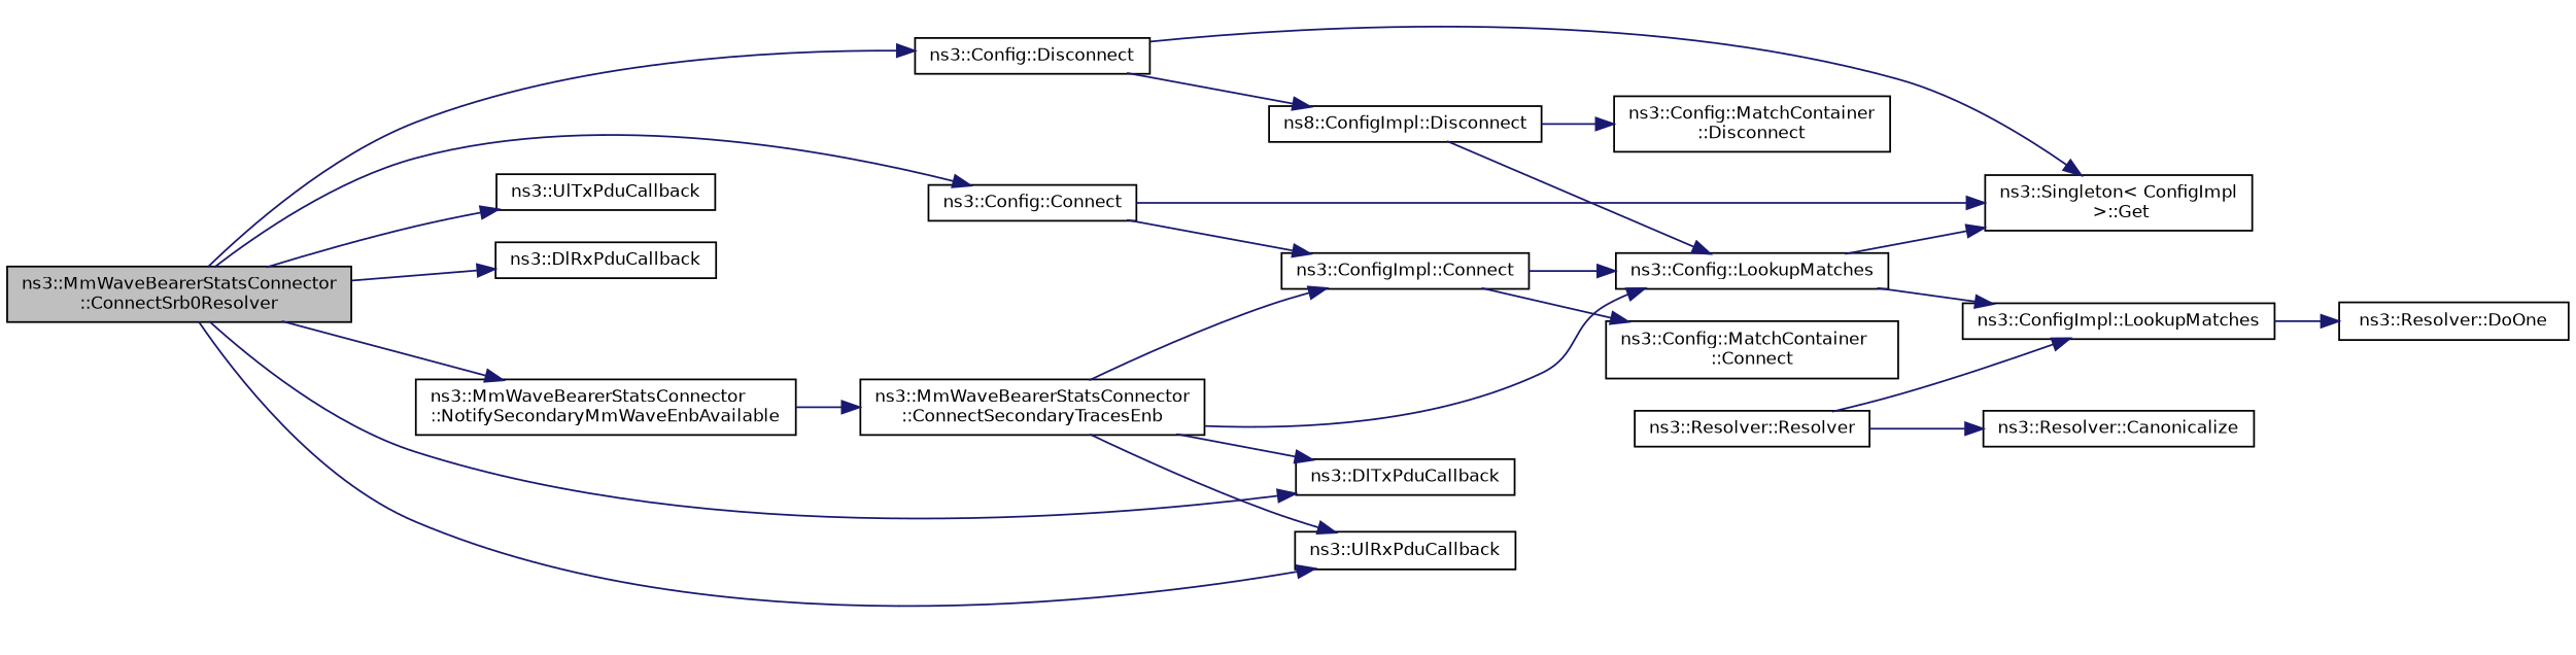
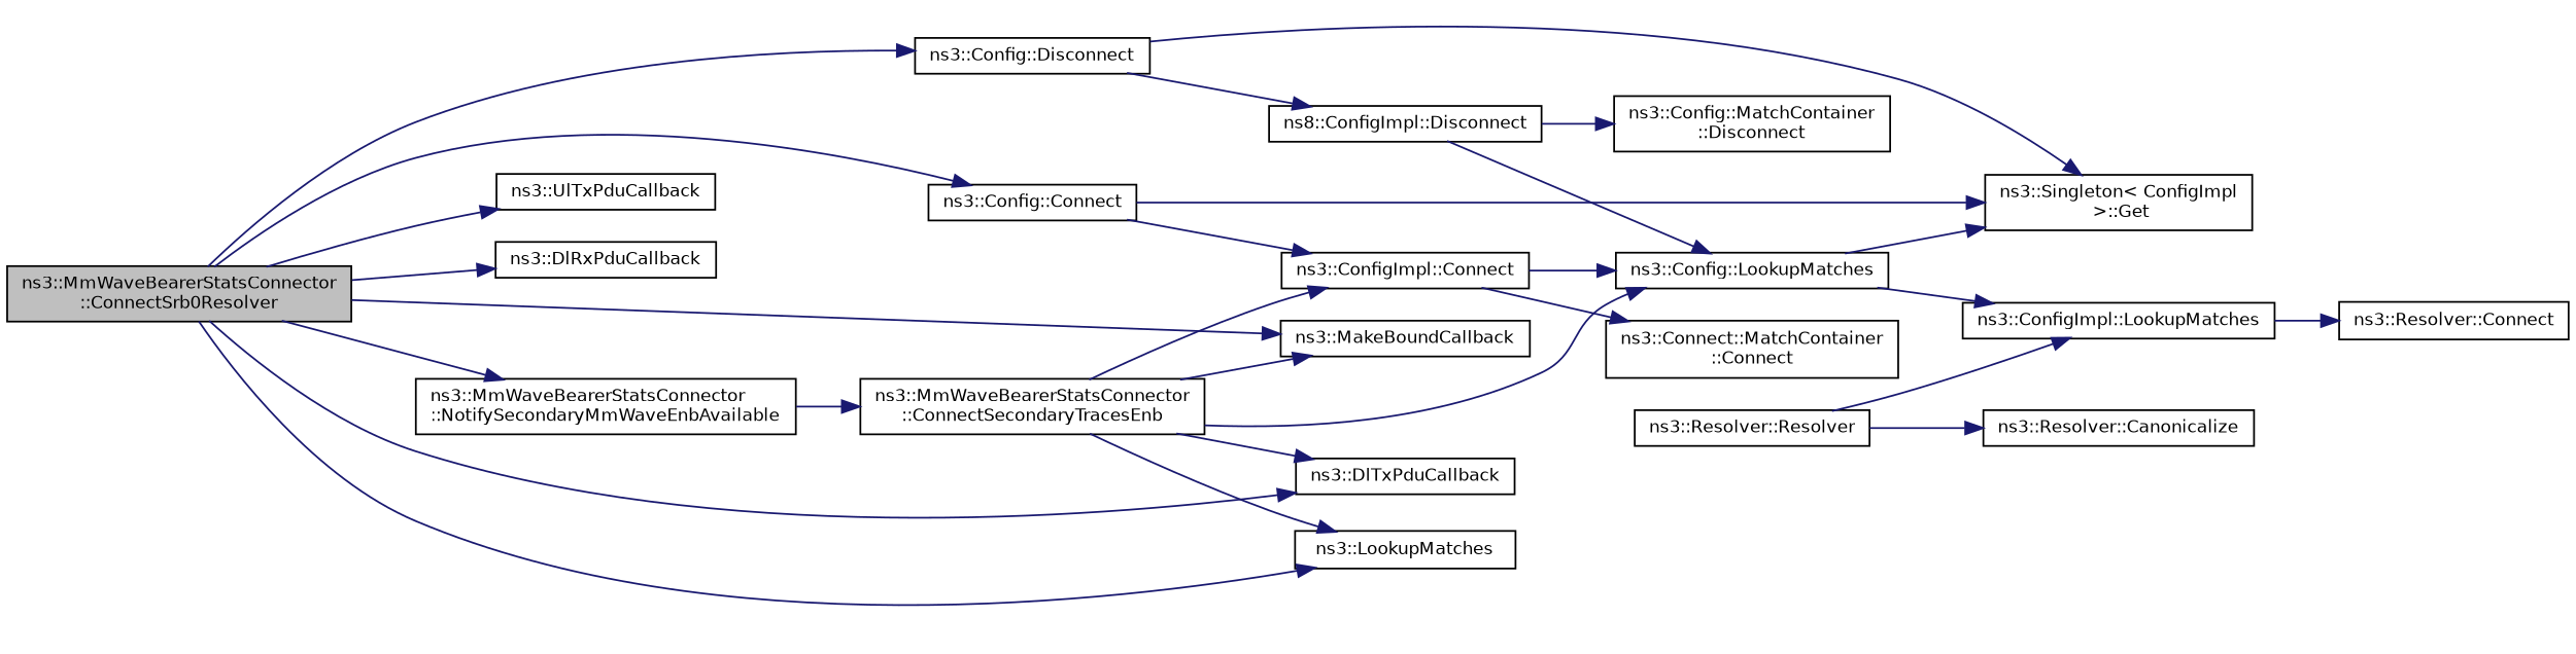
  digraph {
    rankdir=LR
    node [color=black fillcolor=white fontname=Helvetica fontsize=10 shape=record style=filled]
    edge [color=midnightblue fontname=Helvetica fontsize=10 labelfontname=Helvetica labelfontsize=10 style=solid]
    n1 [fillcolor=grey75 fontcolor=black height=0.2 label="ns3::MmWaveBearerStatsConnector\l::ConnectSrb0Resolver" width=0.4]
    n2 [height=0.2 label="ns3::Config::Disconnect" width=0.4]
+   n3 [height=0.2 label="ns3::MakeBoundCallback" width=0.4]
    n4 [height=0.2 label="ns3::UlTxPduCallback" width=0.4]
    n5 [height=0.2 label="ns3::DlRxPduCallback" width=0.4]
    n6 [height=0.2 label="ns3::DlTxPduCallback" width=0.4]
-   n7 [height=0.2 label="ns3::UlRxPduCallback" width=0.4]
+   n7 [height=0.2 label="ns3::LookupMatches" width=0.4]
    n8 [height=0.2 label="ns3::Config::Connect" width=0.4]
    n9 [height=0.2 label="ns3::MmWaveBearerStatsConnector\l::NotifySecondaryMmWaveEnbAvailable" width=0.4]
    n10 [height=0.2 label="ns3::Singleton\< ConfigImpl\l \>::Get" width=0.4]
    n11 [height=0.2 label="ns8::ConfigImpl::Disconnect" width=0.4]
    n12 [height=0.2 label="ns3::ConfigImpl::Connect" width=0.4]
    n13 [height=0.2 label="ns3::MmWaveBearerStatsConnector\l::ConnectSecondaryTracesEnb" width=0.4]
    n14 [height=0.2 label="ns3::Config::LookupMatches" width=0.4]
    n15 [height=0.2 label="ns3::Config::MatchContainer\l::Disconnect" width=0.4]
    n16 [height=0.2 label="ns3::ConfigImpl::LookupMatches" width=0.4]
-   n17 [height=0.2 label="ns3::Resolver::DoOne" width=0.4]
+   n17 [height=0.2 label="ns3::Resolver::Connect" width=0.4]
    n18 [height=0.2 label="ns3::Resolver::Resolver" width=0.4]
    n19 [height=0.2 label="ns3::Resolver::Canonicalize" width=0.4]
-   n20 [height=0.2 label="ns3::Config::MatchContainer\l::Connect" width=0.4]
+   n20 [height=0.2 label="ns3::Connect::MatchContainer\l::Connect" width=0.4]
    n1 -> n2
+   n1 -> n3
    n1 -> n4
    n1 -> n5
    n1 -> n6
    n1 -> n7
    n1 -> n8
    n1 -> n9
    n2 -> n10
    n2 -> n11
    n8 -> n10
    n8 -> n12
    n9 -> n13
    n11 -> n14
    n11 -> n15
    n12 -> n14
    n12 -> n20
+   n13 -> n3
    n13 -> n6
    n13 -> n7
    n13 -> n12
    n13 -> n14
    n14 -> n10
    n14 -> n16
    n16 -> n17
    n18 -> n16
    n18 -> n19
  }
